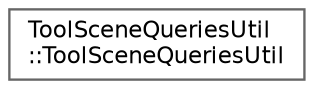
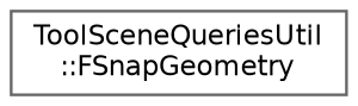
  digraph {
    rankdir=LR
-   n1 [color=grey40 fillcolor=white fontname=Helvetica fontsize=10 height=0.2 label="ToolSceneQueriesUtil\l::ToolSceneQueriesUtil" shape=box style=filled width=0.4]
+   n1 [color=grey40 fillcolor=white fontname=Helvetica fontsize=10 height=0.2 label="ToolSceneQueriesUtil\l::FSnapGeometry" shape=box style=filled width=0.4]
  }
